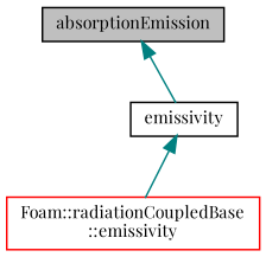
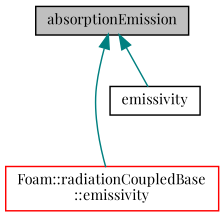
  digraph {
    fontname="Playfair Display"
    rankdir=TB
    node [color=black fontname="Playfair Display" fontsize=10 shape=record]
    edge [color=teal dir=back fontname="Playfair Display" fontsize=10 labelfontname=FreeSans labelfontsize=10 style=solid]
    n1 [fillcolor=grey75 fontcolor=black height=0.2 label=absorptionEmission style=filled width=0.4]
    n2 [color=red height=0.2 label="Foam::radiationCoupledBase\l::emissivity" width=0.4]
    n3 [height=0.2 label=emissivity width=0.4]
-   n3 -> n2
+   n1 -> n2
    n1 -> n3
  }
